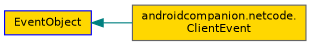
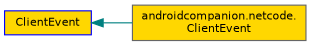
  digraph {
    rankdir=LR
    fontname="DejaVu Sans"
    node [fillcolor=gold fontname="DejaVu Sans" fontsize=10 shape=record style=filled]
-   n1 [color=blue height=0.2 label=EventObject width=0.4]
+   n1 [color=blue height=0.2 label=ClientEvent width=0.4]
    n2 [color=gray40 height=0.2 label="androidcompanion.netcode.\lClientEvent" width=0.4]
    n1 -> n2 [color=teal dir=back fontname="DejaVu Sans" fontsize=10 labelfontname=Helvetica labelfontsize=10 style=solid]
  }
